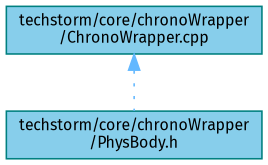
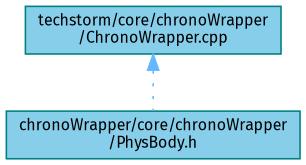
  digraph {
    fontname="Fira Sans"
    node [color=teal fillcolor=skyblue fontname="Fira Sans" fontsize=10 shape=box style=filled]
    n1 [fontcolor=black height=0.2 label="techstorm/core/chronoWrapper\l/ChronoWrapper.cpp" width=0.4]
-   n2 [height=0.2 label="techstorm/core/chronoWrapper\l/PhysBody.h" width=0.4]
+   n2 [height=0.2 label="chronoWrapper/core/chronoWrapper\l/PhysBody.h" width=0.4]
    n1 -> n2 [color=steelblue1 dir=back fontname="Fira Sans" fontsize=10 labelfontname=Helvetica labelfontsize=10 style=dotted]
  }
